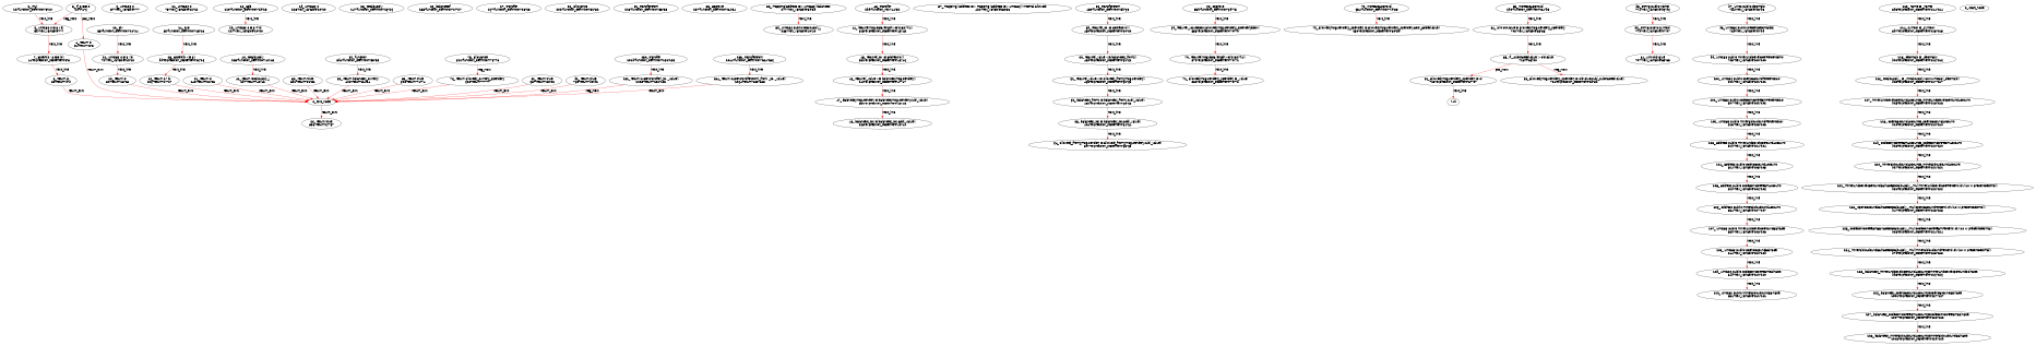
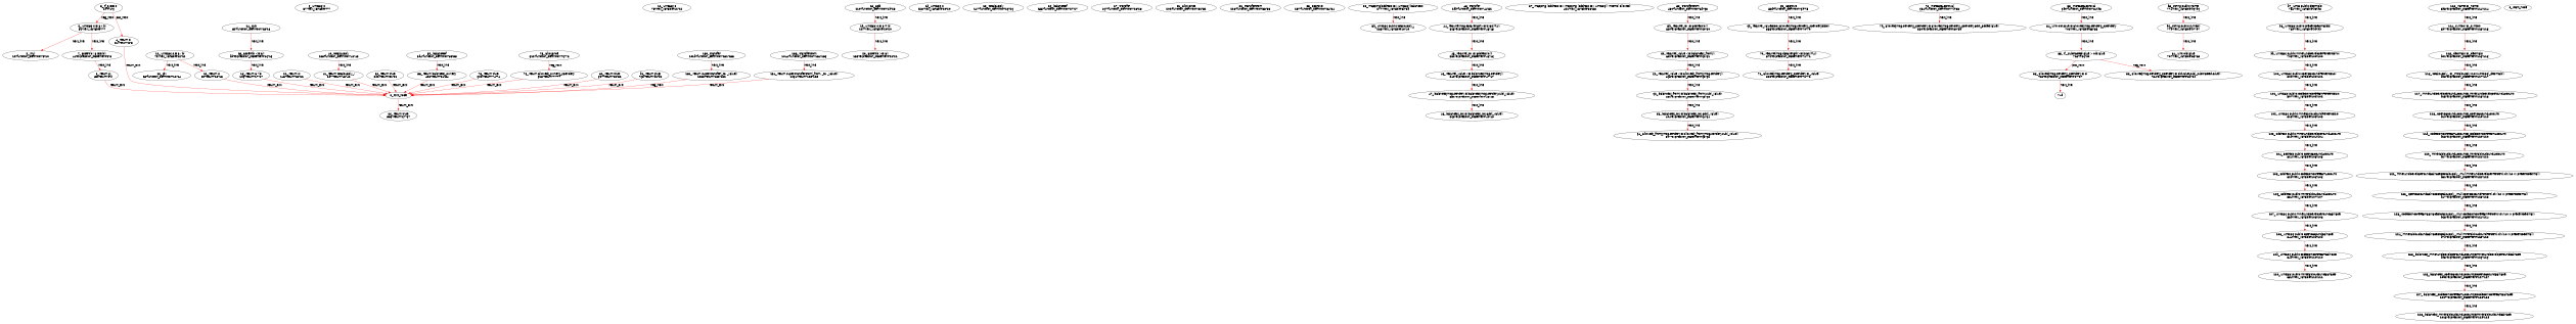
  digraph {
    fontname="DejaVu Sans"
    node [fontname="DejaVu Sans" type_label=expression_statement]
    edge [color=red controlflow_type=next_line edge_type=CFG_edge fontname="DejaVu Sans"]
    n1 [label="2_ mul\n12-function_definition-3-10" type_label=function_definition]
    n2 [label="6_ uint256 c = a * b;\n36-new_variable-7-7" type_label=new_variable]
    n3 [label="7_ assert(c / a == b);\n44-expression_statement-8-8"]
    n4 [label="3_ if_a == 0\n29-if-4-6" type_label=if]
    n5 [label="4_ return 0;\n34-return-5-5" type_label=return]
    n6 [label="0_ exit_node" type_label=exit]
    n7 [label="66_ return true;\n536-return-67-67" type_label=return]
    n8 [label="8_ return c;\n53-return-9-9" type_label=return]
    n9 [label="6_ uint256 c\n37-new_variable-7-7" type_label=new_variable]
    n10 [label="10_ div\n55-function_definition-11-14" type_label=function_definition]
    n11 [label="11_ uint256 c = a / b;\n72-new_variable-12-12" type_label=new_variable]
    n12 [label="12_ return c;\n80-return-13-13" type_label=return]
    n13 [label="11_ uint256 c\n73-new_variable-12-12" type_label=new_variable]
    n14 [label="14_ sub\n82-function_definition-15-18" type_label=function_definition]
    n15 [label="15_ assert(b <= a);\n99-expression_statement-16-16"]
    n16 [label="16_ return a - b;\n106-return-17-17" type_label=return]
    n17 [label="18_ add\n110-function_definition-19-23" type_label=function_definition]
    n18 [label="19_ uint256 c = a + b;\n127-new_variable-20-20" type_label=new_variable]
+   n19 [label="20_ assert(c >= a);\n135-expression_statement-21-21"]
    n20 [label="19_ uint256 c\n128-new_variable-20-20" type_label=new_variable]
    n21 [label="21_ return c;\n142-return-22-22" type_label=return]
    n22 [label="25_ totalSupply\n147-function_definition-26-26" type_label=function_definition]
    n23 [label="26_ balanceOf\n155-function_definition-27-27" type_label=function_definition]
    n24 [label="27_ transfer\n167-function_definition-28-28" type_label=function_definition]
    n25 [label="31_ allowance\n202-function_definition-32-32" type_label=function_definition]
    n26 [label="32_ transferFrom\n218-function_definition-33-33" type_label=function_definition]
    n27 [label="33_ approve\n237-function_definition-34-34" type_label=function_definition]
    n28 [label="38_ mapping(address => uint256) balances;\n277-new_variable-39-39" type_label=new_variable]
    n29 [label="39_ uint256 public totalSupply_;\n283-new_variable-40-40" type_label=new_variable]
    n30 [label="40_ totalSupply\n288-function_definition-41-43" type_label=function_definition]
    n31 [label="41_ return totalSupply_;\n297-return-42-42" type_label=return]
-   n32 [label="43_ transfer\n299-function_new-44-52" type_label=function_definition]
+   n32 [label="43_ transfer\n299-function_definition-44-52" type_label=function_definition]
    n33 [label="44_ require(msg.data.length>=(2*32)+4);\n315-expression_statement-45-45"]
    n34 [label="45_ require(_to != address(0));\n331-expression_statement-46-46"]
    n35 [label="46_ require(_value <= balances[msg.sender]);\n340-expression_statement-47-47"]
    n36 [label="47_ balances[msg.sender] = balances[msg.sender].sub(_value);\n351-expression_statement-48-48"]
    n37 [label="48_ balances[_to] = balances[_to].add(_value);\n368-expression_statement-49-49"]
    n38 [label="50_ return true;\n391-return-51-51" type_label=return]
-   n39 [label="52_ function\n394-function_definition-53-55" type_label=function_definition]
+   n39 [label="52_ balanceOf\n394-function_definition-53-55" type_label=function_definition]
    n40 [label="53_ return balances[_owner];\n408-return-54-54" type_label=return]
    n41 [label="57_ mapping (address => mapping (address => uint256)) internal allowed;\n421-new_variable-58-58" type_label=new_variable]
    n42 [label="58_ transferFrom\n430-function_definition-59-68" type_label=function_definition]
    n43 [label="59_ require(_to != address(0));\n450-expression_statement-60-60"]
    n44 [label="60_ require(_value <= balances[_from]);\n459-expression_statement-61-61"]
    n45 [label="61_ require(_value <= allowed[_from][msg.sender]);\n468-expression_statement-62-62"]
    n46 [label="62_ balances[_from] = balances[_from].sub(_value);\n481-expression_statement-63-63"]
    n47 [label="63_ balances[_to] = balances[_to].add(_value);\n494-expression_statement-64-64"]
    n48 [label="64_ allowed[_from][msg.sender] = allowed[_from][msg.sender].sub(_value);\n507-expression_statement-65-65"]
    n49 [label="68_ approve\n539-function_definition-69-75" type_label=function_definition]
    n50 [label="69_ require(_value==0||allowed[msg.sender][_spender]==0);\n555-expression_statement-70-70"]
    n51 [label="70_ require(msg.data.length>=(2*32)+4);\n572-expression_statement-71-71"]
    n52 [label="71_ allowed[msg.sender][_spender] = _value;\n588-expression_statement-72-72"]
-   n53 [label="33_ return true;\n608-return-74-74" type_label=return]
+   n53 [label="73_ return true;\n608-return-74-74" type_label=return]
    n54 [label="75_ allowance\n611-function_definition-76-78" type_label=function_definition]
    n55 [label="76_ return allowed[_owner][_spender];\n628-return-77-77" type_label=return]
    n56 [label="78_ increaseApproval\n634-function_definition-79-83" type_label=function_definition]
    n57 [label="79_ allowed[msg.sender][_spender] = allowed[msg.sender][_spender].add(_addedValue);\n650-expression_statement-80-80"]
    n58 [label="81_ return true;\n687-return-82-82" type_label=return]
    n59 [label="83_ increaseApproval\n690-function_definition-84-93" type_label=function_definition]
    n60 [label="84_ uint oldValue = allowed[msg.sender][_spender];\n706-new_variable-85-85" type_label=new_variable]
    n61 [label="85_ if__subtractedValue > oldValue\n718-if-86-90" type_label=if]
    n62 [label="86_ allowed[msg.sender][_spender] = 0;\n723-expression_statement-87-87"]
    n63 [label="88_ allowed[msg.sender][_spender] = oldValue.sub(_subtractedValue);\n734-expression_statement-89-89"]
    n64 [label="84_ uint oldValue\n707-new_variable-85-85" type_label=new_variable]
    749 [type_label=""]
    n66 [label="91_ return true;\n765-return-92-92" type_label=return]
    n67 [label="95_ string public name;\n774-new_variable-96-96" type_label=new_variable]
    n68 [label="96_ string public symbol;\n779-new_variable-97-97" type_label=new_variable]
    n69 [label="97_ uint8 public decimals;\n784-new_variable-98-98" type_label=new_variable]
    n70 [label="98_ uint256 public precentDecimal=2;\n789-new_variable-99-99" type_label=new_variable]
    n71 [label="99_ uint256 public minerAndDeveloperPercent=70;\n795-new_variable-100-100" type_label=new_variable]
    n72 [label="100_ uint256 public openDaoFundPercent=10;\n801-new_variable-101-101" type_label=new_variable]
    n73 [label="101_ uint256 public codeCoinCoreTeamPercent=10;\n807-new_variable-102-102" type_label=new_variable]
    n74 [label="102_ uint256 public mineralcloudFundPercent=10;\n813-new_variable-103-103" type_label=new_variable]
    n75 [label="103_ address public minerAndDeveloperFundAccount;\n819-new_variable-104-104" type_label=new_variable]
    n76 [label="104_ address public openDaoFundAccount;\n824-new_variable-105-105" type_label=new_variable]
    n77 [label="105_ address public codeCoinCoreTeamAccount;\n829-new_variable-106-106" type_label=new_variable]
    n78 [label="106_ address public mineralcloudFundAccount;\n834-new_variable-107-107" type_label=new_variable]
    n79 [label="107_ uint256 public minerAndDeveloperFundBalnace;\n839-new_variable-108-108" type_label=new_variable]
    n80 [label="108_ uint256 public openDaoFundBalnace;\n844-new_variable-109-109" type_label=new_variable]
    n81 [label="109_ uint256 public codeCoinCoreTeamBalnace;\n849-new_variable-110-110" type_label=new_variable]
    n82 [label="110_ uint256 public mineralcloudFundBalnace;\n854-new_variable-111-111" type_label=new_variable]
    n83 [label="113_ name = _name;\n893-expression_statement-114-114"]
    n84 [label="114_ symbol = _symbol;\n897-expression_statement-115-115"]
    n85 [label="115_ decimals = _decimals;\n901-expression_statement-116-116"]
    n86 [label="116_ totalSupply_ = _initialSupply*10**uint256(_decimals);\n905-expression_statement-117-117"]
    n87 [label="117_ minerAndDeveloperFundAccount=_minerAndDeveloperFundAccount;\n915-expression_statement-118-118"]
    n88 [label="118_ openDaoFundAccount=_openDaoFundAccount;\n919-expression_statement-119-119"]
    n89 [label="119_ codeCoinCoreTeamAccount=_codeCoinCoreTeamAccount;\n923-expression_statement-120-120"]
    n90 [label="120_ mineralcloudFundAccount=_mineralcloudFundAccount;\n927-expression_statement-121-121"]
    n91 [label="121_ minerAndDeveloperFundBalnace=totalSupply_.mul(minerAndDeveloperPercent).div(10 ** precentDecimal);\n931-expression_statement-122-122"]
    n92 [label="122_ openDaoFundBalnace=totalSupply_.mul(openDaoFundPercent).div(10 ** precentDecimal);\n947-expression_statement-123-123"]
    n93 [label="123_ codeCoinCoreTeamBalnace=totalSupply_.mul(codeCoinCoreTeamPercent).div(10 ** precentDecimal);\n963-expression_statement-124-124"]
    n94 [label="124_ mineralcloudFundBalnace=totalSupply_.mul(mineralcloudFundPercent).div(10 ** precentDecimal);\n979-expression_statement-125-125"]
    n95 [label="125_ balances[_minerAndDeveloperFundAccount]=minerAndDeveloperFundBalnace;\n995-expression_statement-126-126"]
    n96 [label="126_ balances[_openDaoFundAccount]=openDaoFundBalnace;\n1001-expression_statement-127-127"]
    n97 [label="127_ balances[_codeCoinCoreTeamAccount]=codeCoinCoreTeamBalnace;\n1007-expression_statement-128-128"]
    n98 [label="128_ balances[_mineralcloudFundAccount]=mineralcloudFundBalnace;\n1013-expression_statement-129-129"]
    n99 [label="130_ transfer\n1019-function_definition-131-133" type_label=function_definition]
    n100 [label="131_ return super.transfer(_to, _value);\n1035-return-132-132" type_label=return]
    n101 [label="133_ transferFrom\n1044-function_definition-134-136" type_label=function_definition]
    n102 [label="134_ return super.transferFrom(_from, _to, _value);\n1064-return-135-135" type_label=return]
    n103 [label="0_ start_node" type_label=start]
-   n1 -> n2 [label=next_line]
+   n2 -> n1 [label=next_line]
    n2 -> n3 [label=next_line]
    n3 -> n8 [label=next_line]
    n4 -> n2 [controlflow_type=neg_next label=neg_next]
    n4 -> n5 [controlflow_type=pos_next label=pos_next]
    n5 -> n6 [controlflow_type=return_exit label=return_exit]
    n6 -> n7 [controlflow_type=return_exit label=return_exit]
    n8 -> n6 [controlflow_type=return_exit label=return_exit]
-   n10 -> n11 [label=next_line]
+   n11 -> n10 [label=next_line]
    n11 -> n12 [label=next_line]
    n12 -> n6 [controlflow_type=return_exit label=return_exit]
    n14 -> n15 [label=next_line]
    n15 -> n16 [label=next_line]
    n16 -> n6 [controlflow_type=return_exit label=return_exit]
    n17 -> n18 [label=next_line]
+   n18 -> n19 [label=next_line]
    n21 -> n6 [controlflow_type=return_exit label=return_exit]
    n28 -> n29 [label=next_line]
    n30 -> n31 [label=next_line]
    n31 -> n6 [controlflow_type=return_exit label=return_exit]
    n32 -> n33 [label=next_line]
    n33 -> n34 [label=next_line]
    n34 -> n35 [label=next_line]
    n35 -> n36 [label=next_line]
    n36 -> n37 [label=next_line]
    n38 -> n6 [controlflow_type=return_exit label=return_exit]
    n39 -> n40 [label=next_line]
    n40 -> n6 [controlflow_type=return_exit label=return_exit]
    n42 -> n43 [label=next_line]
    n43 -> n44 [label=next_line]
    n44 -> n45 [label=next_line]
    n45 -> n46 [label=next_line]
    n46 -> n47 [label=next_line]
    n47 -> n48 [label=next_line]
    n49 -> n50 [label=next_line]
    n50 -> n51 [label=next_line]
    n51 -> n52 [label=next_line]
    n53 -> n6 [controlflow_type=return_exit label=return_exit]
    n54 -> n55 [label=neg_next]
    n55 -> n6 [controlflow_type=return_exit label=return_exit]
    n56 -> n57 [label=next_line]
    n58 -> n6 [controlflow_type=return_exit label=return_exit]
    n59 -> n60 [label=next_line]
    n60 -> n61 [label=next_line]
    n61 -> n62 [controlflow_type=pos_next label=pos_next]
    n61 -> n63 [controlflow_type=neg_next label=neg_next]
    n62 -> 749 [label=next_line]
    n66 -> n6 [controlflow_type=return_exit label=return_exit]
    n67 -> n68 [label=next_line]
    n68 -> n64 [label=next_line]
    n69 -> n70 [label=next_line]
    n70 -> n71 [label=next_line]
    n71 -> n72 [label=next_line]
    n72 -> n73 [label=next_line]
    n73 -> n74 [label=next_line]
    n74 -> n75 [label=next_line]
    n75 -> n76 [label=next_line]
    n76 -> n77 [label=next_line]
    n77 -> n78 [label=next_line]
    n78 -> n79 [label=next_line]
    n79 -> n80 [label=next_line]
    n80 -> n81 [label=next_line]
    n81 -> n82 [label=next_line]
    n83 -> n84 [label=next_line]
    n84 -> n85 [label=next_line]
    n85 -> n86 [label=next_line]
    n86 -> n87 [label=next_line]
    n87 -> n88 [label=next_line]
    n88 -> n89 [label=next_line]
    n89 -> n90 [label=next_line]
    n90 -> n91 [label=next_line]
    n91 -> n92 [label=next_line]
    n92 -> n93 [label=next_line]
    n93 -> n94 [label=next_line]
    n94 -> n95 [label=next_line]
    n95 -> n96 [label=next_line]
    n96 -> n97 [label=next_line]
    n97 -> n98 [label=next_line]
    n99 -> n100 [label=next_line]
    n100 -> n6 [controlflow_type=return_exit label=neg_next]
    n101 -> n102 [label=next_line]
    n102 -> n6 [controlflow_type=return_exit label=return_exit]
  }
